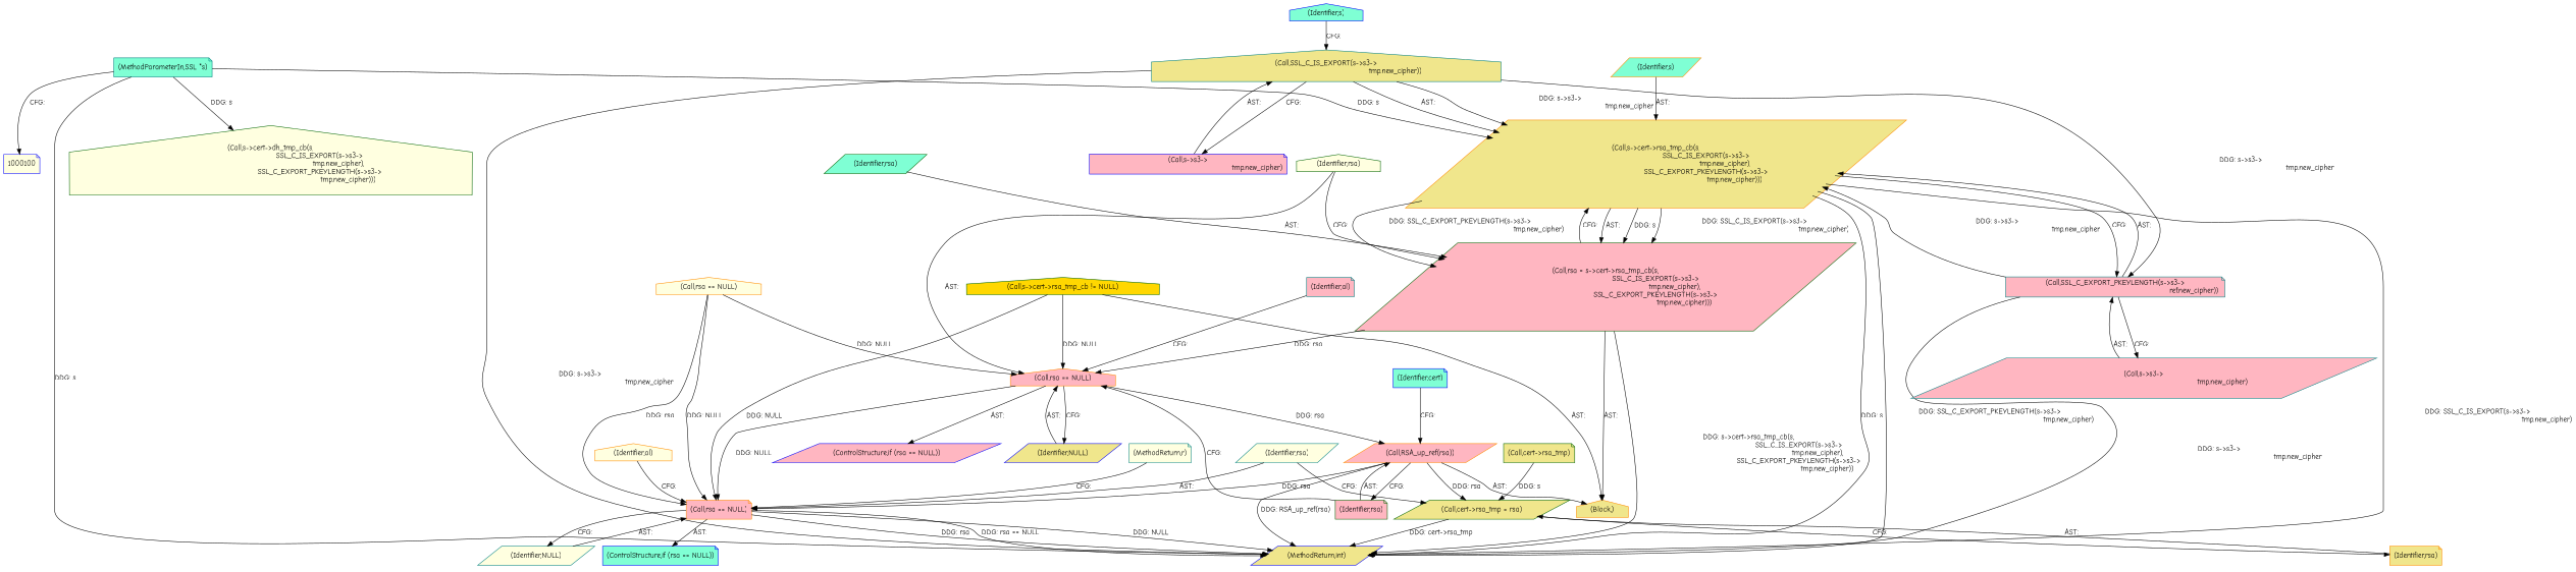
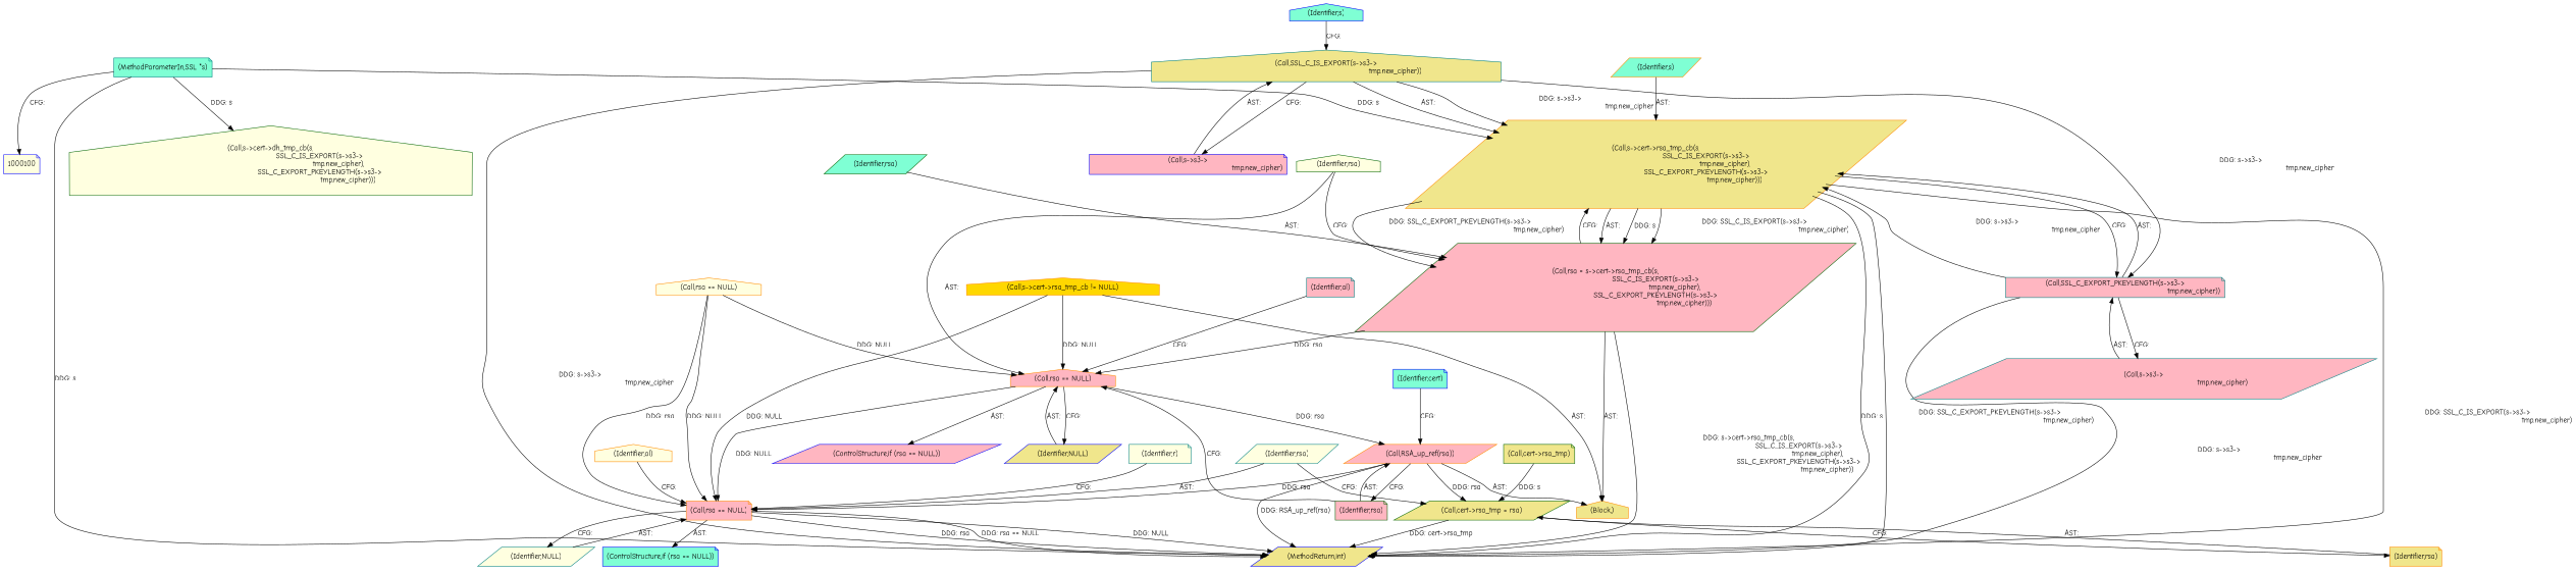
  digraph {
    fontname="Comic Neue"
    node [color=darkorange fillcolor=lightpink fontname="Comic Neue" shape=parallelogram style=filled]
    edge [fontname="Comic Neue"]
    n1 [fillcolor=khaki label="(Call,s->cert->rsa_tmp_cb(s,\n                                          SSL_C_IS_EXPORT(s->s3->\n                                                          tmp.new_cipher),\n                                          SSL_C_EXPORT_PKEYLENGTH(s->s3->\n                                                                  tmp.new_cipher)))"]
-   n2 [color=teal label="(Call,SSL_C_EXPORT_PKEYLENGTH(s->s3->\n                                                                  ref.new_cipher))" shape=note]
+   n2 [color=teal label="(Call,SSL_C_EXPORT_PKEYLENGTH(s->s3->\n                                                                  tmp.new_cipher))" shape=note]
    n3 [color=darkgreen label="(Call,rsa = s->cert->rsa_tmp_cb(s,\n                                          SSL_C_IS_EXPORT(s->s3->\n                                                          tmp.new_cipher),\n                                          SSL_C_EXPORT_PKEYLENGTH(s->s3->\n                                                                  tmp.new_cipher)))"]
    n4 [color=blue fillcolor=khaki label="(MethodReturn,int)"]
    n5 [color=teal label="(Call,s->s3->\n                                                                  tmp.new_cipher)"]
    n6 [label="(Call,rsa == NULL)" shape=house]
    n7 [fillcolor=khaki label="(Block,)" shape=house]
    n8 [color=teal fillcolor=aquamarine label="(MethodParameterIn,SSL *s)" shape=note]
    n9 [color=darkgreen fillcolor=lightyellow label="(Call,s->cert->dh_tmp_cb(s,\n                                         SSL_C_IS_EXPORT(s->s3->\n                                                         tmp.new_cipher),\n                                         SSL_C_EXPORT_PKEYLENGTH(s->s3->\n                                                                 tmp.new_cipher)))" shape=house]
    1000100 [color=blue fillcolor=lightyellow shape=note]
    n11 [color=teal fillcolor=khaki label="(Call,SSL_C_IS_EXPORT(s->s3->\n                                                          tmp.new_cipher))" shape=house]
    n12 [color=blue label="(Call,s->s3->\n                                                          tmp.new_cipher)" shape=note]
    n13 [label="(Call,RSA_up_ref(rsa))"]
    n14 [label="(Call,rsa == NULL)" shape=note]
    n15 [color=blue label="(ControlStructure,if (rsa == NULL))"]
    n16 [color=blue fillcolor=khaki label="(Identifier,NULL)"]
    n17 [color=darkgreen fillcolor=khaki label="(Call,cert->rsa_tmp = rsa)"]
    n18 [color=darkgreen label="(Identifier,rsa)" shape=note]
    n19 [color=blue fillcolor=aquamarine label="(ControlStructure,if (rsa == NULL))" shape=note]
    n20 [color=teal fillcolor=lightyellow label="(Identifier,NULL)"]
    n21 [fillcolor=khaki label="(Identifier,rsa)" shape=note]
-   n22 [color=teal fillcolor=lightyellow label="(MethodReturn,r)" shape=note]
+   n22 [color=teal fillcolor=lightyellow label="(Identifier,r)" shape=note]
    n23 [color=blue fillcolor=aquamarine label="(Identifier,s)" shape=house]
    n24 [color=teal fillcolor=lightyellow label="(Identifier,rsa)"]
    n25 [color=teal label="(Identifier,al)" shape=note]
    n26 [fillcolor=lightyellow label="(Call,rsa == NULL)" shape=house]
    n27 [color=darkgreen fillcolor=lightyellow label="(Identifier,rsa)" shape=house]
    n28 [fillcolor=lightyellow label="(Identifier,al)" shape=house]
    n29 [fillcolor=aquamarine label="(Identifier,s)"]
    n30 [color=darkgreen fillcolor=khaki label="(Call,cert->rsa_tmp)" shape=note]
-   n31 [color=darkgreen fillcolor=gold label="(Call,s->cert->rsa_tmp_cb != NULL)" shape=house]
+   n31 [fillcolor=gold label="(Call,s->cert->rsa_tmp_cb != NULL)" shape=house]
    n32 [color=blue fillcolor=aquamarine label="(Identifier,cert)" shape=note]
    n33 [color=darkgreen fillcolor=aquamarine label="(Identifier,rsa)"]
    n1 -> n2 [label="CFG: "]
    n1 -> n3 [label="AST: "]
    n1 -> n3 [label="DDG: s"]
    n1 -> n3 [label="DDG: SSL_C_IS_EXPORT(s->s3->\n                                                          tmp.new_cipher)"]
    n1 -> n3 [label="DDG: SSL_C_EXPORT_PKEYLENGTH(s->s3->\n                                                                  tmp.new_cipher)"]
    n1 -> n4 [label="DDG: SSL_C_EXPORT_PKEYLENGTH(s->s3->\n                                                                  tmp.new_cipher)"]
    n1 -> n4 [label="DDG: s"]
    n1 -> n4 [label="DDG: SSL_C_IS_EXPORT(s->s3->\n                                                          tmp.new_cipher)"]
    n2 -> n1 [label="AST: "]
    n2 -> n1 [label="DDG: s->s3->\n                                                                  tmp.new_cipher"]
    n2 -> n4 [label="DDG: s->s3->\n                                                                  tmp.new_cipher"]
    n2 -> n5 [label="CFG: "]
    n3 -> n1 [label="CFG: "]
    n3 -> n4 [label="DDG: s->cert->rsa_tmp_cb(s,\n                                          SSL_C_IS_EXPORT(s->s3->\n                                                          tmp.new_cipher),\n                                          SSL_C_EXPORT_PKEYLENGTH(s->s3->\n                                                                  tmp.new_cipher))"]
    n3 -> n6 [label="DDG: rsa"]
    n3 -> n7 [label="AST: "]
    n5 -> n2 [label="AST: "]
    n6 -> n13 [label="DDG: rsa"]
    n6 -> n14 [label="DDG: NULL"]
    n6 -> n15 [label="AST: "]
    n6 -> n16 [label="CFG: "]
    n8 -> n1 [label="DDG: s"]
    n8 -> n4 [label="DDG: s"]
    n8 -> n9 [label="DDG: s"]
    n8 -> 1000100 [label="CFG: "]
    n11 -> n1 [label="AST: "]
    n11 -> n1 [label="DDG: s->s3->\n                                                          tmp.new_cipher"]
    n11 -> n2 [label="DDG: s->s3->\n                                                          tmp.new_cipher"]
    n11 -> n4 [label="DDG: s->s3->\n                                                          tmp.new_cipher"]
    n11 -> n12 [label="CFG: "]
    n12 -> n11 [label="AST: "]
    n13 -> n4 [label="DDG: RSA_up_ref(rsa)"]
    n13 -> n7 [label="AST: "]
    n13 -> n14 [label="DDG: rsa"]
    n13 -> n17 [label="DDG: rsa"]
    n13 -> n18 [label="CFG: "]
    n14 -> n4 [label="DDG: NULL"]
    n14 -> n4 [label="DDG: rsa"]
    n14 -> n4 [label="DDG: rsa == NULL"]
    n14 -> n19 [label="AST: "]
    n14 -> n20 [label="CFG: "]
    n16 -> n6 [label="AST: "]
    n17 -> n4 [label="DDG: cert->rsa_tmp"]
    n17 -> n21 [label="CFG: "]
    n18 -> n6 [label="CFG: "]
    n18 -> n13 [label="AST: "]
    n20 -> n14 [label="AST: "]
    n21 -> n17 [label="AST: "]
    n22 -> n14 [label="CFG: "]
    n23 -> n11 [label="CFG: "]
    n24 -> n14 [label="AST: "]
    n24 -> n17 [label="CFG: "]
    n25 -> n6 [label="CFG: "]
    n26 -> n6 [label="DDG: NULL"]
    n26 -> n14 [label="DDG: rsa"]
    n26 -> n14 [label="DDG: NULL"]
    n27 -> n3 [label="CFG: "]
    n27 -> n6 [label="AST: "]
    n28 -> n14 [label="CFG: "]
    n29 -> n1 [label="AST: "]
    n30 -> n17 [label="DDG: s"]
    n31 -> n6 [label="DDG: NULL"]
    n31 -> n7 [label="AST: "]
    n31 -> n14 [label="DDG: NULL"]
    n32 -> n13 [label="CFG: "]
    n33 -> n3 [label="AST: "]
  }
